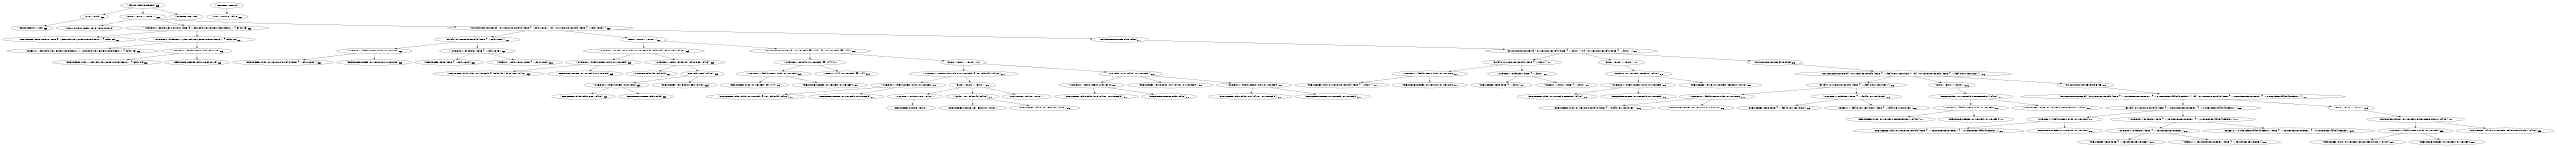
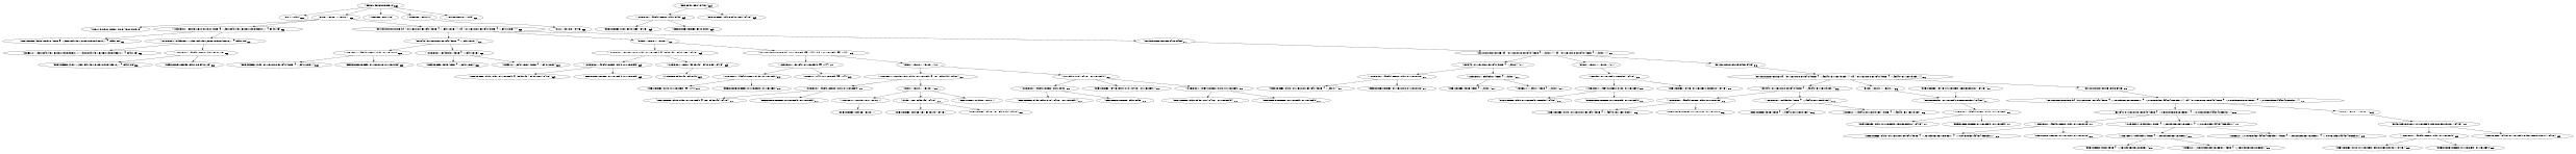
  digraph {
    fontname="DejaVu Sans Mono"
    node [fontname="DejaVu Sans Mono"]
    edge [fontname="DejaVu Sans Mono"]
    n1 [label=<(METHOD,iasCharacters)<SUB>865</SUB>>]
    n2 [label=<(PARAM,this)<SUB>865</SUB>>]
    n3 [label=<(BLOCK,&lt;empty&gt;,&lt;empty&gt;)<SUB>865</SUB>>]
    n4 [label=<(MODIFIER,PRIVATE)>]
    n5 [label=<(MODIFIER,VIRTUAL)>]
    n6 [label=<(METHOD_RETURN,void)<SUB>865</SUB>>]
    n7 [label=<(PARAM,String value)<SUB>865</SUB>>]
    n8 [label=<(LOCAL,String base: java.lang.String)>]
    n9 [label=<(&lt;operator&gt;.assignment,String base = &quot;\\ias-ejb-jar\\enterprise-beans\\&quot; + ejbType)<SUB>866</SUB>>]
    n10 [label=<(CONTROL_STRUCTURE,if (currentLoc.equals(base + &quot;\\ejb-name&quot;)),if (currentLoc.equals(base + &quot;\\ejb-name&quot;)))<SUB>868</SUB>>]
    n11 [label=<(IDENTIFIER,base,String base = &quot;\\ias-ejb-jar\\enterprise-beans\\&quot; + ejbType)<SUB>866</SUB>>]
    n12 [label=<(&lt;operator&gt;.addition,&quot;\\ias-ejb-jar\\enterprise-beans\\&quot; + ejbType)<SUB>866</SUB>>]
    n13 [label=<(equals,currentLoc.equals(base + &quot;\\ejb-name&quot;))<SUB>868</SUB>>]
    n14 [label=<(BLOCK,&lt;empty&gt;,&lt;empty&gt;)<SUB>868</SUB>>]
    n15 [label=<(CONTROL_STRUCTURE,else,else)<SUB>874</SUB>>]
    n16 [label=<(LITERAL,&quot;\\ias-ejb-jar\\enterprise-beans\\&quot;,&quot;\\ias-ejb-jar\\enterprise-beans\\&quot; + ejbType)<SUB>866</SUB>>]
    n17 [label=<(&lt;operator&gt;.fieldAccess,this.ejbType)<SUB>866</SUB>>]
    n18 [label=<(IDENTIFIER,this,&quot;\\ias-ejb-jar\\enterprise-beans\\&quot; + ejbType)<SUB>866</SUB>>]
    n19 [label=<(FIELD_IDENTIFIER,ejbType,ejbType)<SUB>866</SUB>>]
    n20 [label=<(&lt;operator&gt;.fieldAccess,this.currentLoc)<SUB>868</SUB>>]
    n21 [label=<(&lt;operator&gt;.addition,base + &quot;\\ejb-name&quot;)<SUB>868</SUB>>]
    n22 [label=<(&lt;operator&gt;.assignment,this.currentEjb = (EjbInfo) ejbs.get(value))<SUB>869</SUB>>]
    n23 [label=<(CONTROL_STRUCTURE,if (currentEjb == null),if (currentEjb == null))<SUB>870</SUB>>]
    n24 [label=<(CONTROL_STRUCTURE,if (currentLoc.equals(base + &quot;\\iiop&quot;)),if (currentLoc.equals(base + &quot;\\iiop&quot;)))<SUB>874</SUB>>]
    n25 [label=<(IDENTIFIER,this,currentLoc.equals(base + &quot;\\ejb-name&quot;))<SUB>868</SUB>>]
    n26 [label=<(FIELD_IDENTIFIER,currentLoc,currentLoc)<SUB>868</SUB>>]
    n27 [label=<(IDENTIFIER,base,base + &quot;\\ejb-name&quot;)<SUB>868</SUB>>]
    n28 [label=<(LITERAL,&quot;\\ejb-name&quot;,base + &quot;\\ejb-name&quot;)<SUB>868</SUB>>]
    n29 [label=<(&lt;operator&gt;.fieldAccess,this.currentEjb)<SUB>869</SUB>>]
    n30 [label=<(&lt;operator&gt;.cast,(EjbInfo) ejbs.get(value))<SUB>869</SUB>>]
    n31 [label=<(&lt;operator&gt;.equals,currentEjb == null)<SUB>870</SUB>>]
    n32 [label=<(BLOCK,&lt;empty&gt;,&lt;empty&gt;)<SUB>870</SUB>>]
    n33 [label=<(IDENTIFIER,this,this.currentEjb = (EjbInfo) ejbs.get(value))<SUB>869</SUB>>]
    n34 [label=<(FIELD_IDENTIFIER,currentEjb,currentEjb)<SUB>869</SUB>>]
-   n35 [label=<(TYPE_REF,EjbInfo,EjbInfo)<SUB>867</SUB>>]
+   n35 [label=<(TYPE_REF,EjbInfo,EjbInfo)<SUB>869</SUB>>]
    n36 [label=<(get,ejbs.get(value))<SUB>869</SUB>>]
    n37 [label=<(&lt;operator&gt;.fieldAccess,this.ejbs)<SUB>869</SUB>>]
    n38 [label=<(IDENTIFIER,value,ejbs.get(value))<SUB>869</SUB>>]
    n39 [label=<(IDENTIFIER,this,ejbs.get(value))<SUB>869</SUB>>]
    n40 [label=<(FIELD_IDENTIFIER,ejbs,ejbs)<SUB>869</SUB>>]
    n41 [label=<(&lt;operator&gt;.fieldAccess,this.currentEjb)<SUB>870</SUB>>]
    n42 [label=<(LITERAL,null,currentEjb == null)<SUB>870</SUB>>]
    n43 [label=<(&lt;operator&gt;.assignment,this.currentEjb = new EjbInfo(value))<SUB>871</SUB>>]
    n44 [label=<(put,ejbs.put(value, currentEjb))<SUB>872</SUB>>]
    n45 [label=<(IDENTIFIER,this,currentEjb == null)<SUB>870</SUB>>]
    n46 [label=<(FIELD_IDENTIFIER,currentEjb,currentEjb)<SUB>870</SUB>>]
    n47 [label=<(&lt;operator&gt;.fieldAccess,this.currentEjb)<SUB>871</SUB>>]
    n48 [label=<(BLOCK,&lt;empty&gt;,&lt;empty&gt;)<SUB>871</SUB>>]
    n49 [label=<(&lt;operator&gt;.fieldAccess,this.ejbs)<SUB>872</SUB>>]
    n50 [label=<(IDENTIFIER,value,ejbs.put(value, currentEjb))<SUB>872</SUB>>]
    n51 [label=<(&lt;operator&gt;.fieldAccess,this.currentEjb)<SUB>872</SUB>>]
    n52 [label=<(IDENTIFIER,this,this.currentEjb = new EjbInfo(value))<SUB>871</SUB>>]
    n53 [label=<(FIELD_IDENTIFIER,currentEjb,currentEjb)<SUB>871</SUB>>]
    n54 [label=<(&lt;operator&gt;.assignment,&lt;empty&gt;)>]
    n55 [label=<(&lt;init&gt;,new EjbInfo(value))<SUB>871</SUB>>]
    n56 [label=<(IDENTIFIER,$obj23,&lt;empty&gt;)>]
    n57 [label=<(IDENTIFIER,$obj23,&lt;empty&gt;)>]
    n58 [label=<(IDENTIFIER,$obj23,new EjbInfo(value))>]
    n59 [label=<(IDENTIFIER,value,new EjbInfo(value))<SUB>871</SUB>>]
    n60 [label=<(IDENTIFIER,this,ejbs.put(value, currentEjb))<SUB>872</SUB>>]
    n61 [label=<(FIELD_IDENTIFIER,ejbs,ejbs)<SUB>872</SUB>>]
    n62 [label=<(IDENTIFIER,this,ejbs.put(value, currentEjb))<SUB>872</SUB>>]
    n63 [label=<(FIELD_IDENTIFIER,currentEjb,currentEjb)<SUB>872</SUB>>]
    n64 [label=<(equals,currentLoc.equals(base + &quot;\\iiop&quot;))<SUB>874</SUB>>]
    n65 [label=<(BLOCK,&lt;empty&gt;,&lt;empty&gt;)<SUB>874</SUB>>]
    n66 [label=<(CONTROL_STRUCTURE,else,else)<SUB>876</SUB>>]
    n67 [label=<(&lt;operator&gt;.fieldAccess,this.currentLoc)<SUB>874</SUB>>]
    n68 [label=<(&lt;operator&gt;.addition,base + &quot;\\iiop&quot;)<SUB>874</SUB>>]
    n69 [label=<(setIiop,currentEjb.setIiop(value))<SUB>875</SUB>>]
    n70 [label=<(CONTROL_STRUCTURE,if (currentLoc.equals(base + &quot;\\failover-required&quot;)),if (currentLoc.equals(base + &quot;\\failover-required&quot;)))<SUB>876</SUB>>]
    n71 [label=<(IDENTIFIER,this,currentLoc.equals(base + &quot;\\iiop&quot;))<SUB>874</SUB>>]
    n72 [label=<(FIELD_IDENTIFIER,currentLoc,currentLoc)<SUB>874</SUB>>]
    n73 [label=<(IDENTIFIER,base,base + &quot;\\iiop&quot;)<SUB>874</SUB>>]
    n74 [label=<(LITERAL,&quot;\\iiop&quot;,base + &quot;\\iiop&quot;)<SUB>874</SUB>>]
    n75 [label=<(&lt;operator&gt;.fieldAccess,this.currentEjb)<SUB>875</SUB>>]
    n76 [label=<(IDENTIFIER,value,currentEjb.setIiop(value))<SUB>875</SUB>>]
    n77 [label=<(IDENTIFIER,this,currentEjb.setIiop(value))<SUB>875</SUB>>]
    n78 [label=<(FIELD_IDENTIFIER,currentEjb,currentEjb)<SUB>875</SUB>>]
    n79 [label=<(equals,currentLoc.equals(base + &quot;\\failover-required&quot;))<SUB>876</SUB>>]
    n80 [label=<(BLOCK,&lt;empty&gt;,&lt;empty&gt;)<SUB>876</SUB>>]
    n81 [label=<(CONTROL_STRUCTURE,else,else)<SUB>878</SUB>>]
    n82 [label=<(&lt;operator&gt;.fieldAccess,this.currentLoc)<SUB>876</SUB>>]
    n83 [label=<(&lt;operator&gt;.addition,base + &quot;\\failover-required&quot;)<SUB>876</SUB>>]
    n84 [label=<(setHasession,currentEjb.setHasession(value))<SUB>877</SUB>>]
    n85 [label=<(CONTROL_STRUCTURE,if (currentLoc.equals(base + &quot;\\persistence-manager&quot; + &quot;\\properties-file-location&quot;)),if (currentLoc.equals(base + &quot;\\persistence-manager&quot; + &quot;\\properties-file-location&quot;)))<SUB>878</SUB>>]
    n86 [label=<(IDENTIFIER,this,currentLoc.equals(base + &quot;\\failover-required&quot;))<SUB>876</SUB>>]
    n87 [label=<(FIELD_IDENTIFIER,currentLoc,currentLoc)<SUB>876</SUB>>]
    n88 [label=<(IDENTIFIER,base,base + &quot;\\failover-required&quot;)<SUB>876</SUB>>]
    n89 [label=<(LITERAL,&quot;\\failover-required&quot;,base + &quot;\\failover-required&quot;)<SUB>876</SUB>>]
    n90 [label=<(&lt;operator&gt;.fieldAccess,this.currentEjb)<SUB>877</SUB>>]
    n91 [label=<(IDENTIFIER,value,currentEjb.setHasession(value))<SUB>877</SUB>>]
    n92 [label=<(IDENTIFIER,this,currentEjb.setHasession(value))<SUB>877</SUB>>]
    n93 [label=<(FIELD_IDENTIFIER,currentEjb,currentEjb)<SUB>877</SUB>>]
    n94 [label=<(equals,currentLoc.equals(base + &quot;\\persistence-manager&quot; + &quot;\\properties-file-location&quot;))<SUB>878</SUB>>]
    n95 [label=<(BLOCK,&lt;empty&gt;,&lt;empty&gt;)<SUB>879</SUB>>]
    n96 [label=<(&lt;operator&gt;.fieldAccess,this.currentLoc)<SUB>878</SUB>>]
    n97 [label=<(&lt;operator&gt;.addition,base + &quot;\\persistence-manager&quot; + &quot;\\properties-file-location&quot;)<SUB>878</SUB>>]
    n98 [label=<(addCmpDescriptor,currentEjb.addCmpDescriptor(value))<SUB>880</SUB>>]
    n99 [label=<(IDENTIFIER,this,currentLoc.equals(base + &quot;\\persistence-manager&quot; + &quot;\\properties-file-location&quot;))<SUB>878</SUB>>]
    n100 [label=<(FIELD_IDENTIFIER,currentLoc,currentLoc)<SUB>878</SUB>>]
    n101 [label=<(&lt;operator&gt;.addition,base + &quot;\\persistence-manager&quot;)<SUB>878</SUB>>]
    n102 [label=<(LITERAL,&quot;\\properties-file-location&quot;,base + &quot;\\persistence-manager&quot; + &quot;\\properties-file-location&quot;)<SUB>879</SUB>>]
    n103 [label=<(IDENTIFIER,base,base + &quot;\\persistence-manager&quot;)<SUB>878</SUB>>]
    n104 [label=<(LITERAL,&quot;\\persistence-manager&quot;,base + &quot;\\persistence-manager&quot;)<SUB>878</SUB>>]
    n105 [label=<(&lt;operator&gt;.fieldAccess,this.currentEjb)<SUB>880</SUB>>]
    n106 [label=<(IDENTIFIER,value,currentEjb.addCmpDescriptor(value))<SUB>880</SUB>>]
    n107 [label=<(IDENTIFIER,this,currentEjb.addCmpDescriptor(value))<SUB>880</SUB>>]
    n108 [label=<(FIELD_IDENTIFIER,currentEjb,currentEjb)<SUB>880</SUB>>]
    n1 -> n2
    n1 -> n3
    n1 -> n4
-   n2 -> n6
+   n1 -> n5
+   n1 -> n6
    n3 -> n8
    n3 -> n9
    n3 -> n10
    n5 -> n7
    n9 -> n11
    n9 -> n12
    n10 -> n13
    n10 -> n14
    n10 -> n15
    n12 -> n16
    n12 -> n17
    n13 -> n20
    n13 -> n21
    n14 -> n22
    n14 -> n23
    n15 -> n24
    n17 -> n18
    n17 -> n19
    n20 -> n25
    n20 -> n26
    n21 -> n27
    n21 -> n28
    n22 -> n29
    n22 -> n30
    n23 -> n31
    n23 -> n32
    n24 -> n64
    n24 -> n65
    n24 -> n66
    n29 -> n33
    n29 -> n34
    n30 -> n35
-   n30 -> n36
    n31 -> n41
    n31 -> n42
    n32 -> n43
    n32 -> n44
    n36 -> n37
    n36 -> n38
    n37 -> n39
    n37 -> n40
    n41 -> n45
    n41 -> n46
    n43 -> n47
    n43 -> n48
    n44 -> n49
    n44 -> n50
    n44 -> n51
    n47 -> n52
    n47 -> n53
    n48 -> n54
    n48 -> n55
    n48 -> n56
    n49 -> n60
    n49 -> n61
    n51 -> n62
    n51 -> n63
    n54 -> n57
    n55 -> n58
    n55 -> n59
    n64 -> n67
    n64 -> n68
    n65 -> n69
    n66 -> n70
    n67 -> n71
    n67 -> n72
    n68 -> n73
    n68 -> n74
    n69 -> n75
    n69 -> n76
    n70 -> n79
    n70 -> n80
    n70 -> n81
    n75 -> n77
    n75 -> n78
    n79 -> n82
    n79 -> n83
    n80 -> n84
    n81 -> n85
    n82 -> n86
    n82 -> n87
    n83 -> n88
    n83 -> n89
    n84 -> n90
-   n84 -> n91
+   n91 -> n84
    n85 -> n94
    n85 -> n95
    n90 -> n92
    n90 -> n93
    n94 -> n96
    n94 -> n97
    n95 -> n98
    n96 -> n99
    n96 -> n100
    n97 -> n101
    n97 -> n102
    n98 -> n105
    n98 -> n106
    n101 -> n103
    n101 -> n104
    n105 -> n107
    n105 -> n108
  }
